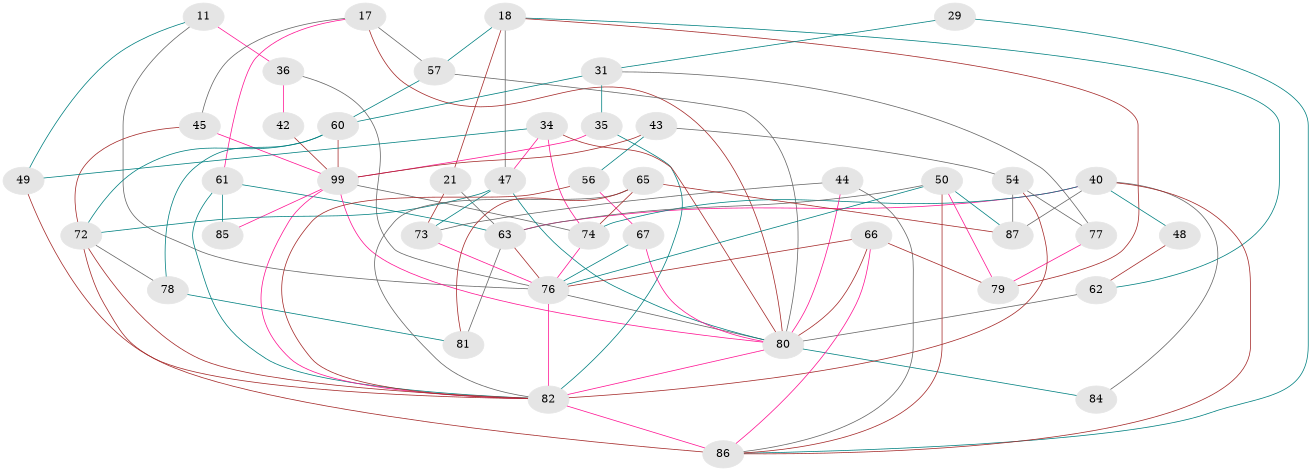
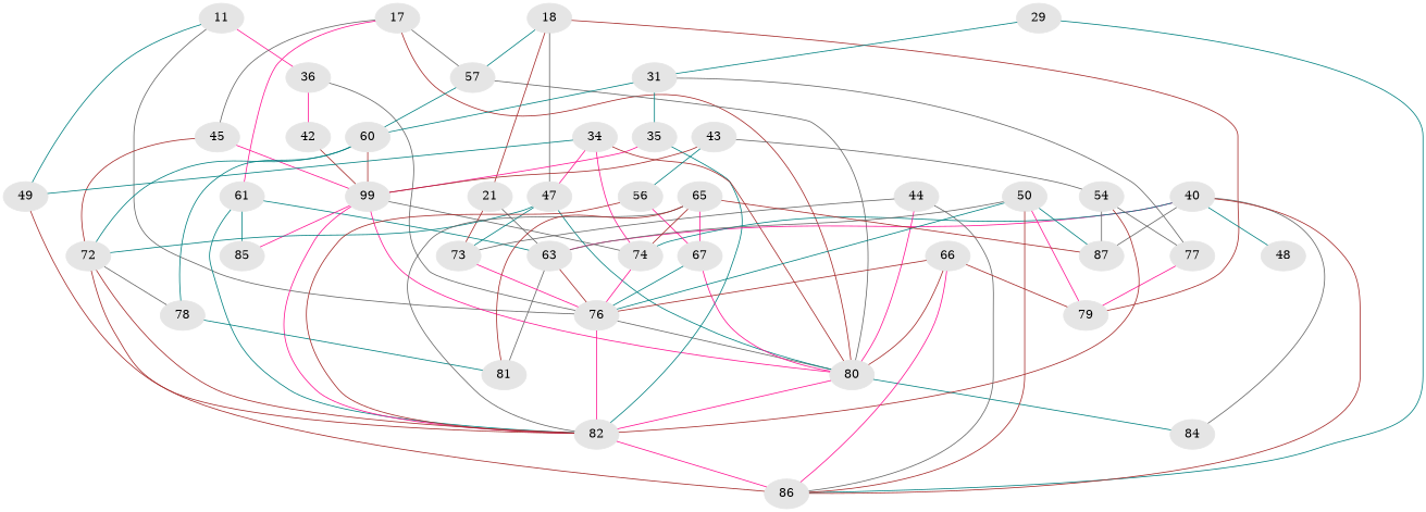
  graph {
    node [color=gray90 style=filled]
    edge [color=teal]
    11 [super="+2"]
    36
    49
    76 [super="+55+53"]
    42
    82 [super="+24+75+68"]
    80 [super="+20+30+33"]
    84
    17
    45
    57
    61
    n13 [label=99 super="+58+14"]
    72 [super="+6+39+70"]
    60
    63 [super="+28"]
    85 [super="+32"]
    18
    21
    47 [super="+25"]
-   62 [super="+15+59"]
    79
    73 [super="+5+19"]
    81 [super="+13"]
    31 [super="+3"]
    35
    77
    29
    86 [super="+8+51"]
    78
    34
    74
    40
    48
    87 [super="+83"]
    43
    54
    56 [super="+41"]
    67
    44
    50 [super="+46"]
    65
    66 [super="+64"]
    11 -- 36 [color=deeppink weight=2]
    11 -- 49
    11 -- 76 [color=gray40]
    36 -- 76 [color=gray40]
    36 -- 42 [color=deeppink]
    49 -- 82 [color=brown]
    76 -- 82 [color=deeppink weight=8]
    76 -- 80 [color=gray40]
    42 -- n13 [color=brown]
    82 -- 86 [color=deeppink weight=5]
    80 -- 82 [color=deeppink]
    80 -- 84
    17 -- 80 [color=brown]
    17 -- 45 [color=gray40]
    17 -- 57 [color=gray40]
    17 -- 61 [color=deeppink]
    45 -- n13 [color=deeppink weight=2]
    45 -- 72 [color=brown]
    57 -- 80 [color=gray40]
    57 -- 60
    61 -- 82
    61 -- 63
    61 -- 85 [weight=2]
    n13 -- 82 [color=deeppink]
    n13 -- 80 [color=deeppink]
    n13 -- 85 [color=deeppink]
    n13 -- 74 [color=gray40 weight=2]
    72 -- 82 [color=brown weight=3]
    72 -- 86 [color=brown weight=3]
    72 -- 78 [color=gray40]
    60 -- n13 [color=brown weight=2]
    60 -- 72
    60 -- 78
    63 -- 76 [color=brown]
    63 -- 81 [color=gray40]
    18 -- 57
    18 -- 21 [color=brown]
    18 -- 47 [color=gray40]
-   18 -- 62
    18 -- 79 [color=brown]
    21 -- 63 [color=gray40]
    21 -- 73 [color=brown]
    47 -- 80
    47 -- 72
    47 -- 73
-   62 -- 80 [color=gray40 weight=3]
    73 -- 76 [color=deeppink weight=2]
    31 -- 60 [weight=2]
    31 -- 35
    31 -- 77 [color=gray40]
    35 -- 82
    35 -- n13 [color=deeppink]
    77 -- 79 [color=deeppink]
    29 -- 31
    29 -- 86
    78 -- 81
    34 -- 49
    34 -- 80 [color=brown]
    34 -- 47 [color=deeppink]
    34 -- 74 [color=deeppink]
    74 -- 76 [color=deeppink]
    40 -- 84 [color=gray40]
    40 -- 63 [color=deeppink]
    40 -- 86 [color=brown]
    40 -- 74
    40 -- 48
    40 -- 87 [color=gray40]
-   48 -- 62 [color=brown]
    43 -- n13 [color=brown]
    43 -- 54 [color=gray40]
    43 -- 56
    54 -- 82 [color=brown]
    54 -- 77 [color=gray40]
    54 -- 87 [color=gray40]
    56 -- 82 [color=brown weight=2]
    56 -- 67 [color=deeppink weight=2]
    67 -- 76
    67 -- 80 [color=deeppink]
    44 -- 80 [color=deeppink]
    44 -- 73 [color=gray40]
    44 -- 86 [color=gray40]
    50 -- 76
    50 -- 63 [color=gray40 weight=2]
    50 -- 79 [color=deeppink]
    50 -- 86 [color=brown weight=3]
    50 -- 87 [weight=2]
    65 -- 82 [color=gray40]
    65 -- 81 [color=brown]
    65 -- 74 [color=brown]
    65 -- 87 [color=brown]
+   65 -- 67 [color=deeppink]
    66 -- 76 [color=brown weight=2]
    66 -- 80 [color=brown]
    66 -- 79 [color=brown]
    66 -- 86 [color=deeppink weight=2]
  }
